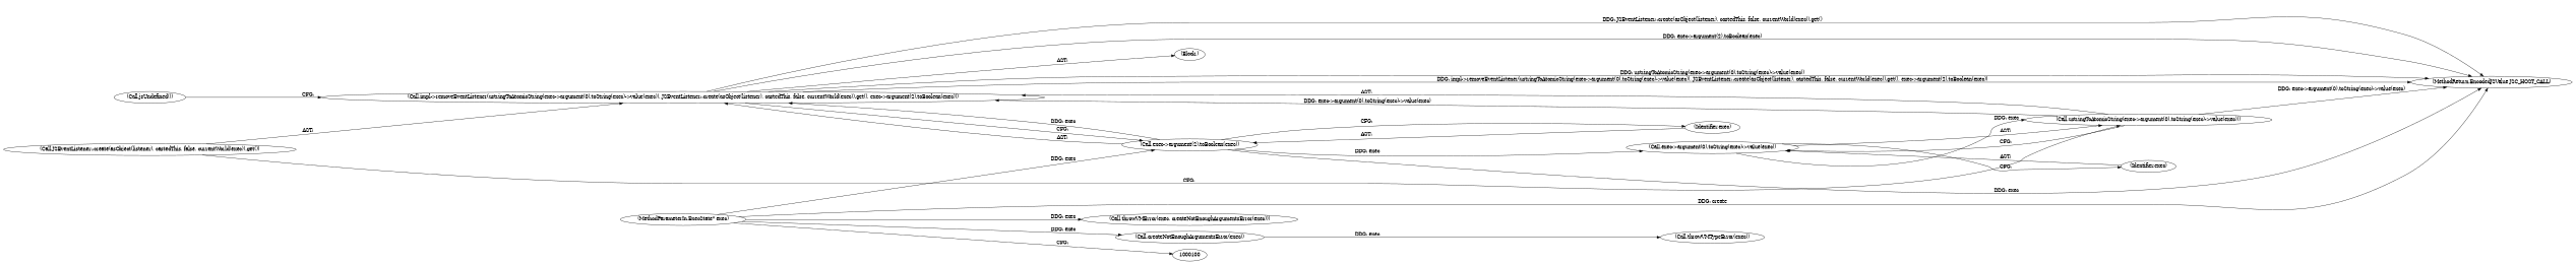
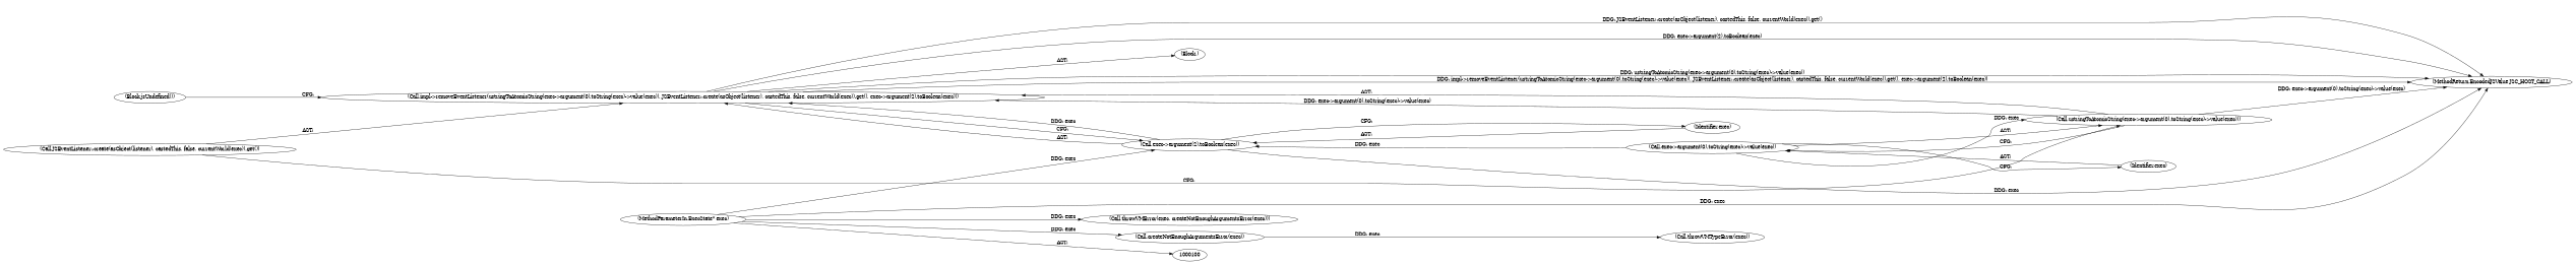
  digraph {
    rankdir=LR
    n1 [label="(Call,impl->removeEventListener(ustringToAtomicString(exec->argument(0).toString(exec)->value(exec)), JSEventListener::create(asObject(listener), castedThis, false, currentWorld(exec)).get(), exec->argument(2).toBoolean(exec)))"]
    n2 [label="(Call,exec->argument(2).toBoolean(exec))"]
    n3 [label="(MethodReturn,EncodedJSValue JSC_HOST_CALL)"]
    n4 [label="(Block,)"]
    n5 [label="(Identifier,exec)"]
    n6 [label="(Call,ustringToAtomicString(exec->argument(0).toString(exec)->value(exec)))"]
    n7 [label="(Call,exec->argument(0).toString(exec)->value(exec))"]
    n8 [label="(Identifier,exec)"]
    n9 [label="(MethodParameterIn,ExecState* exec)"]
    n10 [label="(Call,throwVMError(exec, createNotEnoughArgumentsError(exec)))"]
    n11 [label="(Call,createNotEnoughArgumentsError(exec))"]
    1000100
    n13 [label="(Call,throwVMTypeError(exec))"]
-   n14 [label="(Call,jsUndefined())"]
+   n14 [label="(Block,jsUndefined())"]
    n15 [label="(Call,JSEventListener::create(asObject(listener), castedThis, false, currentWorld(exec)).get())"]
    n1 -> n2 [label="CFG: "]
    n1 -> n3 [label="DDG: JSEventListener::create(asObject(listener), castedThis, false, currentWorld(exec)).get()"]
    n1 -> n3 [label="DDG: exec->argument(2).toBoolean(exec)"]
    n1 -> n3 [label="DDG: ustringToAtomicString(exec->argument(0).toString(exec)->value(exec))"]
    n1 -> n3 [label="DDG: impl->removeEventListener(ustringToAtomicString(exec->argument(0).toString(exec)->value(exec)), JSEventListener::create(asObject(listener), castedThis, false, currentWorld(exec)).get(), exec->argument(2).toBoolean(exec))"]
    n1 -> n4 [label="AST: "]
    n2 -> n1 [label="AST: "]
    n2 -> n1 [label="DDG: exec"]
    n2 -> n3 [label="DDG: exec"]
    n2 -> n5 [label="CFG: "]
    n5 -> n2 [label="AST: "]
    n6 -> n1 [label="AST: "]
    n6 -> n1 [label="DDG: exec->argument(0).toString(exec)->value(exec)"]
    n6 -> n3 [label="DDG: exec->argument(0).toString(exec)->value(exec)"]
    n6 -> n7 [label="CFG: "]
-   n2 -> n7 [label="DDG: exec"]
+   n7 -> n2 [label="DDG: exec"]
    n7 -> n6 [label="AST: "]
    n7 -> n6 [label="DDG: exec"]
    n7 -> n8 [label="CFG: "]
    n8 -> n7 [label="AST: "]
    n9 -> n2 [label="DDG: exec"]
-   n9 -> n3 [label="DDG: create"]
+   n9 -> n3 [label="DDG: exec"]
    n9 -> n10 [label="DDG: exec"]
    n9 -> n11 [label="DDG: exec"]
-   n9 -> 1000100 [label="CFG: "]
+   n9 -> 1000100 [label="AST: "]
    n11 -> n13 [label="DDG: exec"]
    n14 -> n1 [label="CFG: "]
    n15 -> n1 [label="AST: "]
    n15 -> n6 [label="CFG: "]
  }
